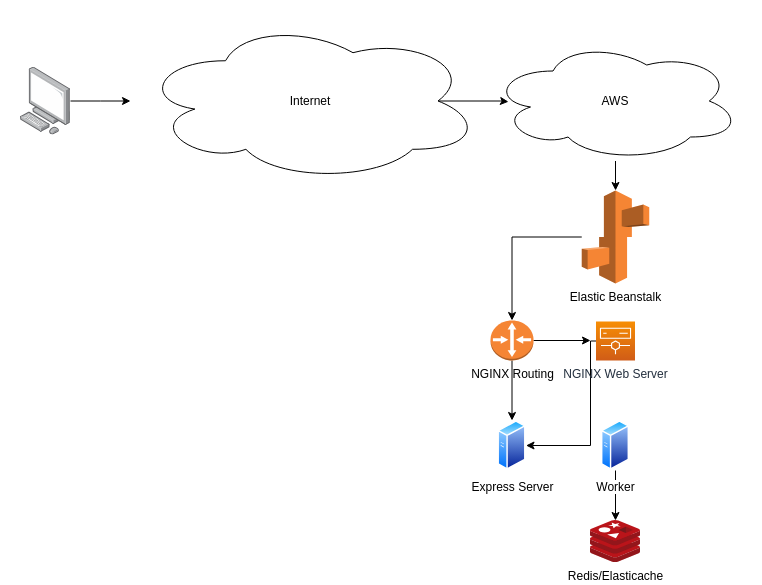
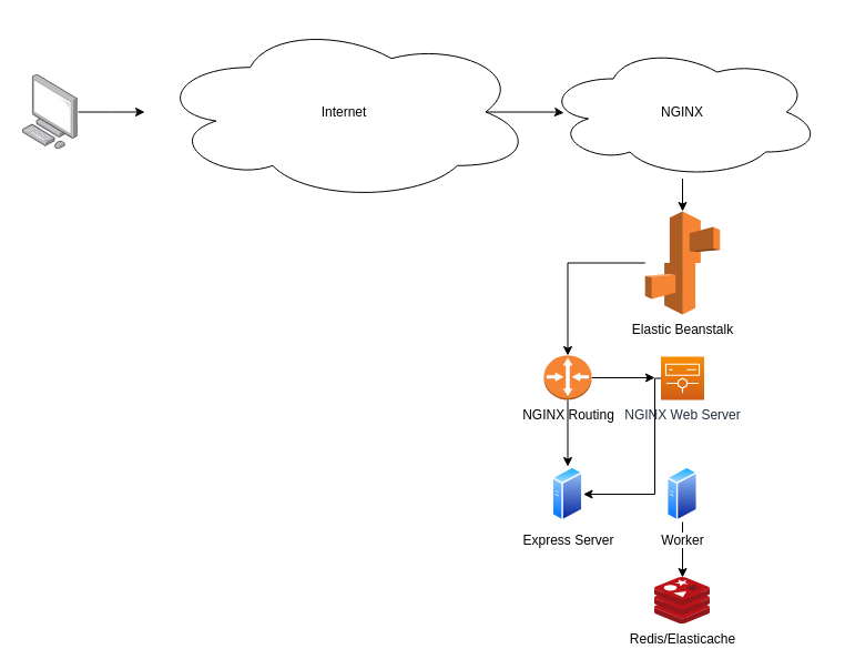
  <mxCell id="0" />
  <mxCell id="1" parent="0" />
  <mxCell id="2" style="edgeStyle=orthogonalEdgeStyle;rounded=0;orthogonalLoop=1;jettySize=auto;html=1;" edge="1" parent="1" source="3"><mxGeometry relative="1" as="geometry"><mxPoint x="130" y="100.5" as="targetPoint" /></mxGeometry></mxCell>
  <mxCell id="3" value="" style="points=[];aspect=fixed;html=1;align=center;shadow=0;dashed=0;image;image=img/lib/allied_telesis/computer_and_terminals/Personal_Computer.svg;" vertex="1" parent="1"><mxGeometry x="20" y="66.62" width="50" height="67.76" as="geometry" /></mxCell>
  <mxCell id="4" style="edgeStyle=orthogonalEdgeStyle;rounded=0;orthogonalLoop=1;jettySize=auto;html=1;exitX=0.875;exitY=0.5;exitDx=0;exitDy=0;exitPerimeter=0;entryX=0.072;entryY=0.506;entryDx=0;entryDy=0;entryPerimeter=0;" edge="1" parent="1" source="5" target="7"><mxGeometry relative="1" as="geometry" /></mxCell>
  <mxCell id="5" value="Internet" style="ellipse;shape=cloud;whiteSpace=wrap;html=1;" vertex="1" parent="1"><mxGeometry x="140" y="20" width="340" height="161" as="geometry" /></mxCell>
  <mxCell id="6" style="edgeStyle=orthogonalEdgeStyle;rounded=0;orthogonalLoop=1;jettySize=auto;html=1;" edge="1" parent="1" source="7" target="9"><mxGeometry relative="1" as="geometry" /></mxCell>
- <mxCell id="7" value="AWS" style="ellipse;shape=cloud;whiteSpace=wrap;html=1;" vertex="1" parent="1"><mxGeometry x="490" y="40.5" width="250" height="120" as="geometry" /></mxCell>
+ <mxCell id="7" value="NGINX" style="ellipse;shape=cloud;whiteSpace=wrap;html=1;" vertex="1" parent="1"><mxGeometry x="490" y="40.5" width="250" height="120" as="geometry" /></mxCell>
  <mxCell id="8" style="edgeStyle=orthogonalEdgeStyle;rounded=0;orthogonalLoop=1;jettySize=auto;html=1;entryX=0.5;entryY=0;entryDx=0;entryDy=0;entryPerimeter=0;" edge="1" parent="1" source="9" target="12"><mxGeometry relative="1" as="geometry" /></mxCell>
  <mxCell id="9" value="Elastic Beanstalk" style="outlineConnect=0;dashed=0;verticalLabelPosition=bottom;verticalAlign=top;align=center;html=1;shape=mxgraph.aws3.elastic_beanstalk;fillColor=#F58534;gradientColor=none;" vertex="1" parent="1"><mxGeometry x="581.25" y="190" width="67.5" height="93" as="geometry" /></mxCell>
  <mxCell id="10" style="edgeStyle=orthogonalEdgeStyle;rounded=0;orthogonalLoop=1;jettySize=auto;html=1;" edge="1" parent="1" source="12"><mxGeometry relative="1" as="geometry"><mxPoint x="590" y="340" as="targetPoint" /></mxGeometry></mxCell>
  <mxCell id="11" style="edgeStyle=orthogonalEdgeStyle;rounded=0;orthogonalLoop=1;jettySize=auto;html=1;entryX=0.5;entryY=0;entryDx=0;entryDy=0;" edge="1" parent="1" source="12" target="15"><mxGeometry relative="1" as="geometry"><mxPoint x="511.5" y="410" as="targetPoint" /></mxGeometry></mxCell>
  <mxCell id="12" value="NGINX Routing&lt;br&gt;" style="outlineConnect=0;dashed=0;verticalLabelPosition=bottom;verticalAlign=top;align=center;html=1;shape=mxgraph.aws3.router;fillColor=#F58534;gradientColor=none;" vertex="1" parent="1"><mxGeometry x="490" y="320" width="43" height="40" as="geometry" /></mxCell>
  <mxCell id="13" style="edgeStyle=orthogonalEdgeStyle;rounded=0;orthogonalLoop=1;jettySize=auto;html=1;entryX=1;entryY=0.5;entryDx=0;entryDy=0;" edge="1" parent="1" source="14" target="15"><mxGeometry relative="1" as="geometry"><Array as="points"><mxPoint x="590" y="341" /><mxPoint x="590" y="445" /></Array></mxGeometry></mxCell>
  <mxCell id="14" value="NGINX Web Server" style="sketch=0;points=[[0,0,0],[0.25,0,0],[0.5,0,0],[0.75,0,0],[1,0,0],[0,1,0],[0.25,1,0],[0.5,1,0],[0.75,1,0],[1,1,0],[0,0.25,0],[0,0.5,0],[0,0.75,0],[1,0.25,0],[1,0.5,0],[1,0.75,0]];outlineConnect=0;fontColor=#232F3E;gradientColor=#F78E04;gradientDirection=north;fillColor=#D05C17;strokeColor=#ffffff;dashed=0;verticalLabelPosition=bottom;verticalAlign=top;align=center;html=1;fontSize=12;fontStyle=0;aspect=fixed;shape=mxgraph.aws4.resourceIcon;resIcon=mxgraph.aws4.elemental;" vertex="1" parent="1"><mxGeometry x="595.5" y="321" width="39" height="39" as="geometry" /></mxCell>
  <mxCell id="15" value="Express Server" style="aspect=fixed;perimeter=ellipsePerimeter;html=1;align=center;shadow=0;dashed=0;spacingTop=3;image;image=img/lib/active_directory/generic_server.svg;" vertex="1" parent="1"><mxGeometry x="497.5" y="420" width="28.0" height="50" as="geometry" /></mxCell>
  <mxCell id="16" style="edgeStyle=orthogonalEdgeStyle;rounded=0;orthogonalLoop=1;jettySize=auto;html=1;" edge="1" parent="1" source="17" target="18"><mxGeometry relative="1" as="geometry" /></mxCell>
  <mxCell id="17" value="Worker" style="aspect=fixed;perimeter=ellipsePerimeter;html=1;align=center;shadow=0;dashed=0;spacingTop=3;image;image=img/lib/active_directory/generic_server.svg;" vertex="1" parent="1"><mxGeometry x="601" y="420" width="28.0" height="50" as="geometry" /></mxCell>
  <mxCell id="18" value="Redis/Elasticache" style="sketch=0;aspect=fixed;html=1;points=[];align=center;image;fontSize=12;image=img/lib/mscae/Cache_Redis_Product.svg;" vertex="1" parent="1"><mxGeometry x="590" y="520" width="50" height="42" as="geometry" /></mxCell>
